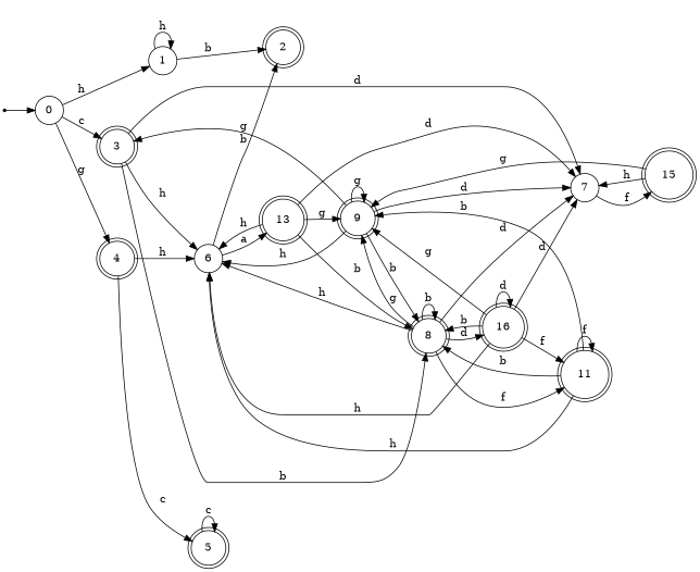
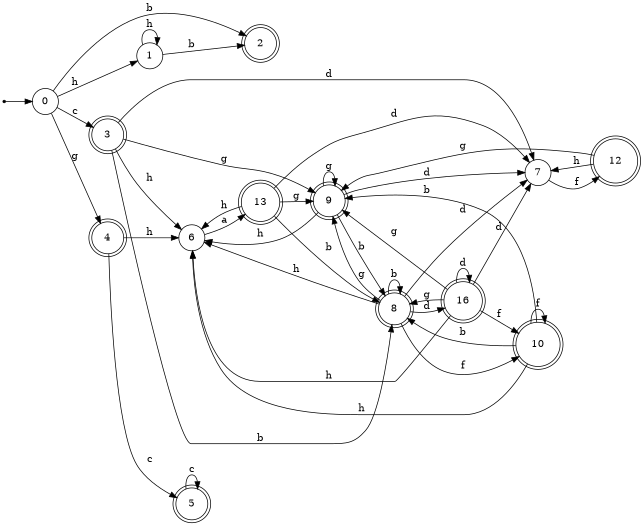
  digraph {
    rankdir=LR
    node [shape=doublecircle]
    dummy0 [shape=point]
    0 [shape=circle]
    1 [shape=circle]
    2
    3
    4
    6 [shape=circle]
    7 [shape=circle]
    8
    9
    5
    13
-   12 [label=15]
+   12
    n14 [label=16]
-   11
+   11 [label=10]
    dummy0 -> 0
    0 -> 1 [label=h]
-   6 -> 2 [label=b]
+   0 -> 2 [label=b]
    0 -> 3 [label=c]
    0 -> 4 [label=g]
    1 -> 1 [label=h]
    1 -> 2 [label=b]
    3 -> 6 [label=h]
    3 -> 7 [label=d]
    3 -> 8 [label=b]
-   9 -> 3 [label=g]
+   3 -> 9 [label=g]
    4 -> 6 [label=h]
    4 -> 5 [label=c]
    6 -> 13 [label=a]
    7 -> 12 [label=f]
    8 -> 6 [label=h]
    8 -> 7 [label=d]
    8 -> 8 [label=b]
    8 -> 9 [label=g]
    8 -> n14 [label=d]
    8 -> 11 [label=f]
    9 -> 6 [label=h]
    9 -> 7 [label=d]
    9 -> 8 [label=b]
    9 -> 9 [label=g]
    5 -> 5 [label=c]
    13 -> 6 [label=h]
    13 -> 7 [label=d]
    13 -> 8 [label=b]
    13 -> 9 [label=g]
    12 -> 7 [label=h]
    12 -> 9 [label=g]
    n14 -> 6 [label=h]
    n14 -> 7 [label=d]
-   n14 -> 8 [label=b]
+   n14 -> 8 [label=g]
    n14 -> 9 [label=g]
    n14 -> n14 [label=d]
    n14 -> 11 [label=f]
    11 -> 6 [label=h]
    11 -> 8 [label=b]
    11 -> 9 [label=b]
    11 -> 11 [label=f]
  }
